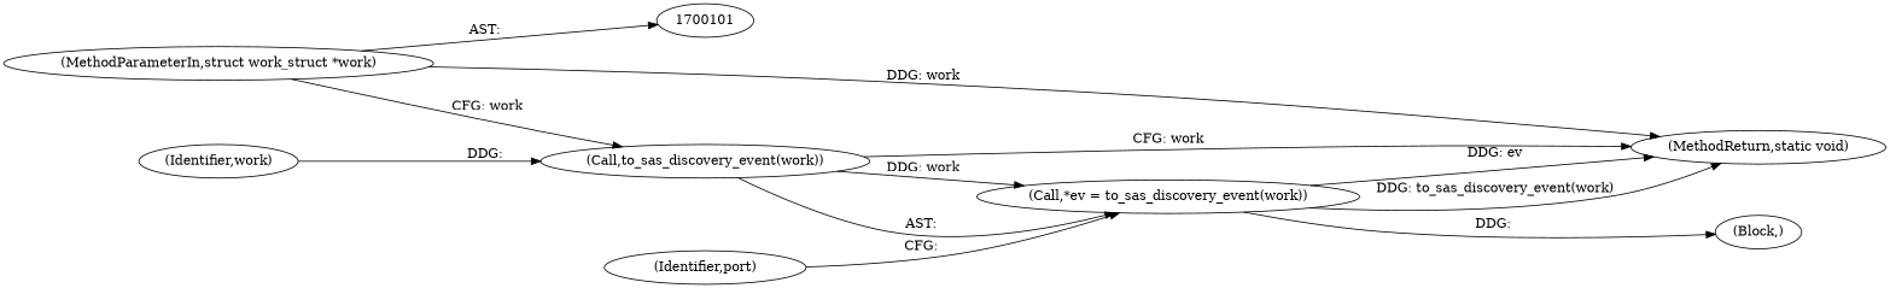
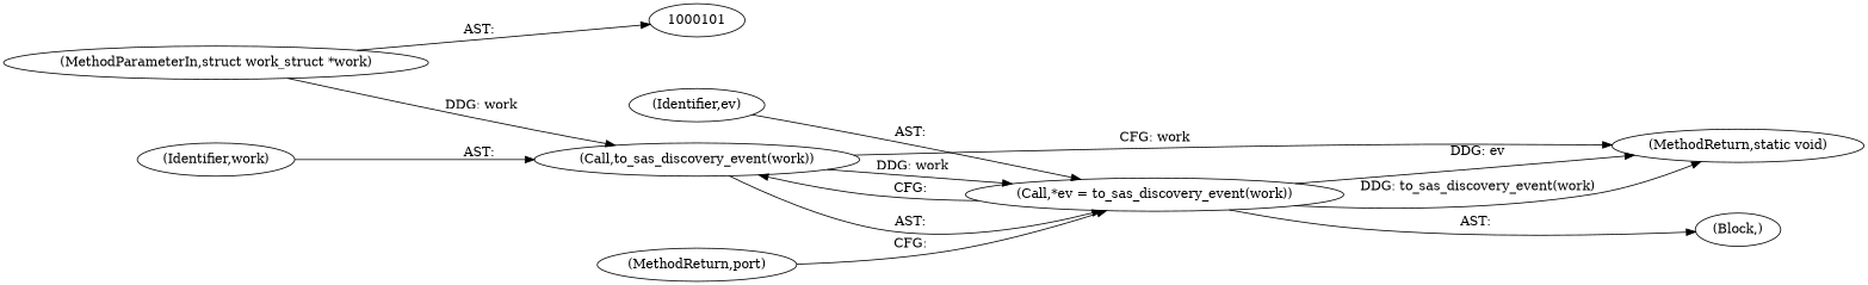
  digraph {
    rankdir=LR
    n1 [label="(MethodParameterIn,struct work_struct *work)"]
    n2 [label="(Call,to_sas_discovery_event(work))"]
    n3 [label="(MethodReturn,static void)"]
-   1000101 [label=1700101]
+   1000101
    n5 [label="(Call,*ev = to_sas_discovery_event(work))"]
    n6 [label="(Block,)"]
    n7 [label="(Identifier,work)"]
-   n9 [label="(Identifier,port)"]
-   n1 -> n2 [label="CFG: work"]
-   n1 -> n3 [label="DDG: work"]
+   n8 [label="(Identifier,ev)"]
+   n9 [label="(MethodReturn,port)"]
+   n1 -> n2 [label="DDG: work"]
    n1 -> 1000101 [label="AST: "]
    n2 -> n3 [label="CFG: work"]
    n2 -> n5 [label="AST: "]
    n2 -> n5 [label="DDG: work"]
+   n5 -> n2 [label="CFG: "]
    n5 -> n3 [label="DDG: to_sas_discovery_event(work)"]
    n5 -> n3 [label="DDG: ev"]
-   n5 -> n6 [label="DDG: "]
-   n7 -> n2 [label="DDG: "]
+   n5 -> n6 [label="AST: "]
+   n7 -> n2 [label="AST: "]
+   n8 -> n5 [label="AST: "]
    n9 -> n5 [label="CFG: "]
  }
